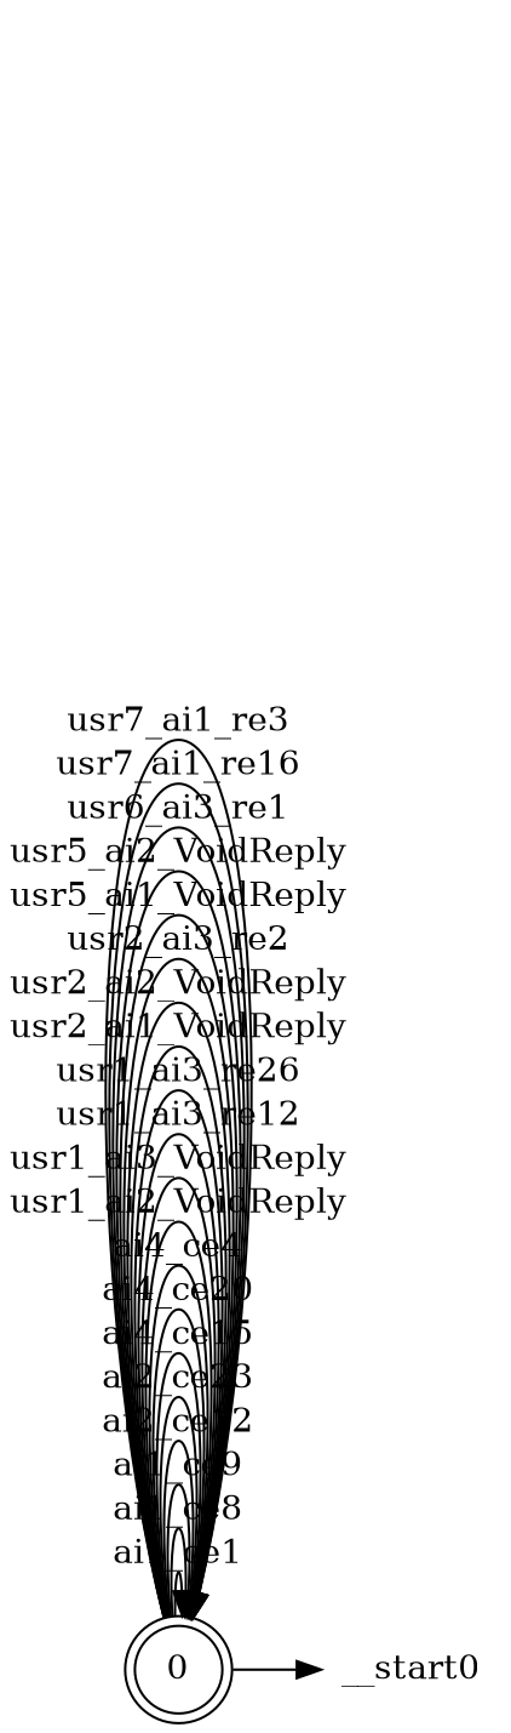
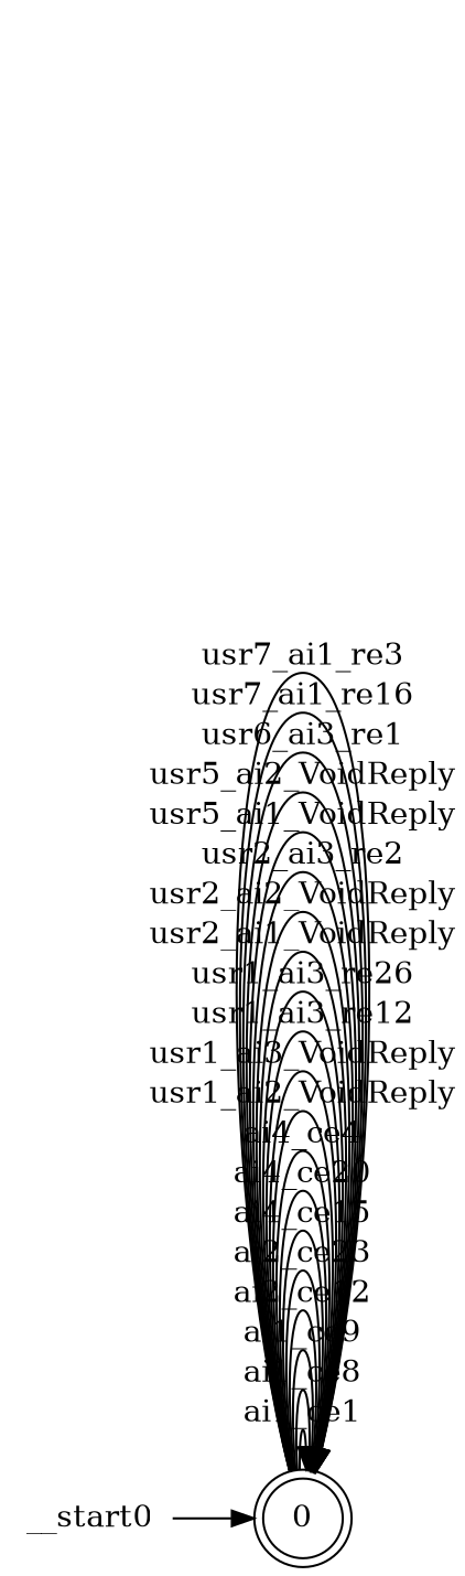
  digraph {
    rankdir=LR
    n1 [label=0 shape=doublecircle]
    __start0 [shape=none]
    n1 -> n1 [label=ai1_ce1]
    n1 -> n1 [label=ai1_ce8]
    n1 -> n1 [label=ai1_ce9]
    n1 -> n1 [label=ai2_ce12]
    n1 -> n1 [label=ai2_ce23]
    n1 -> n1 [label=ai4_ce15]
    n1 -> n1 [label=ai4_ce20]
    n1 -> n1 [label=ai4_ce4]
    n1 -> n1 [label=usr1_ai2_VoidReply]
    n1 -> n1 [label=usr1_ai3_VoidReply]
    n1 -> n1 [label=usr1_ai3_re12]
    n1 -> n1 [label=usr1_ai3_re26]
    n1 -> n1 [label=usr2_ai1_VoidReply]
    n1 -> n1 [label=usr2_ai2_VoidReply]
    n1 -> n1 [label=usr2_ai3_re2]
    n1 -> n1 [label=usr5_ai1_VoidReply]
    n1 -> n1 [label=usr5_ai2_VoidReply]
    n1 -> n1 [label=usr6_ai3_re1]
    n1 -> n1 [label=usr7_ai1_re16]
    n1 -> n1 [label=usr7_ai1_re3]
-   n1 -> __start0
+   __start0 -> n1
  }
